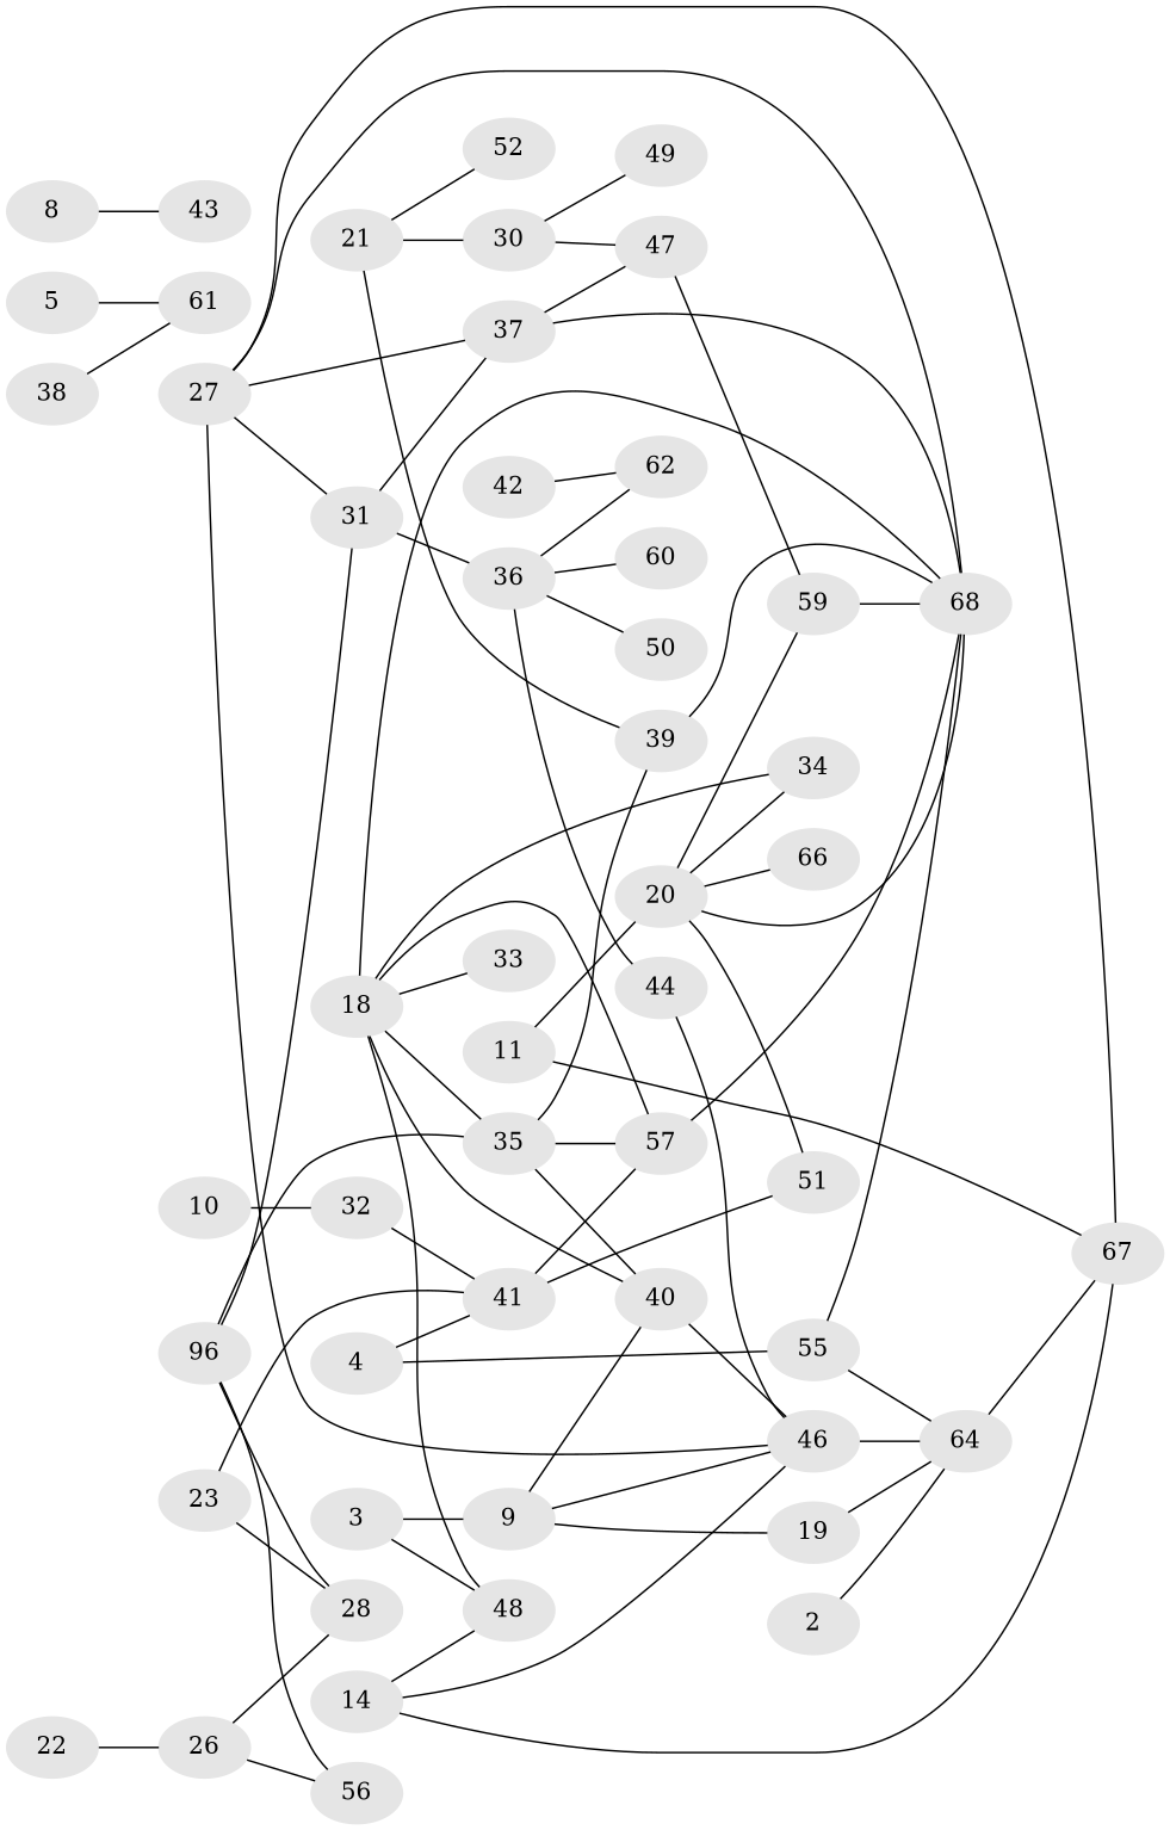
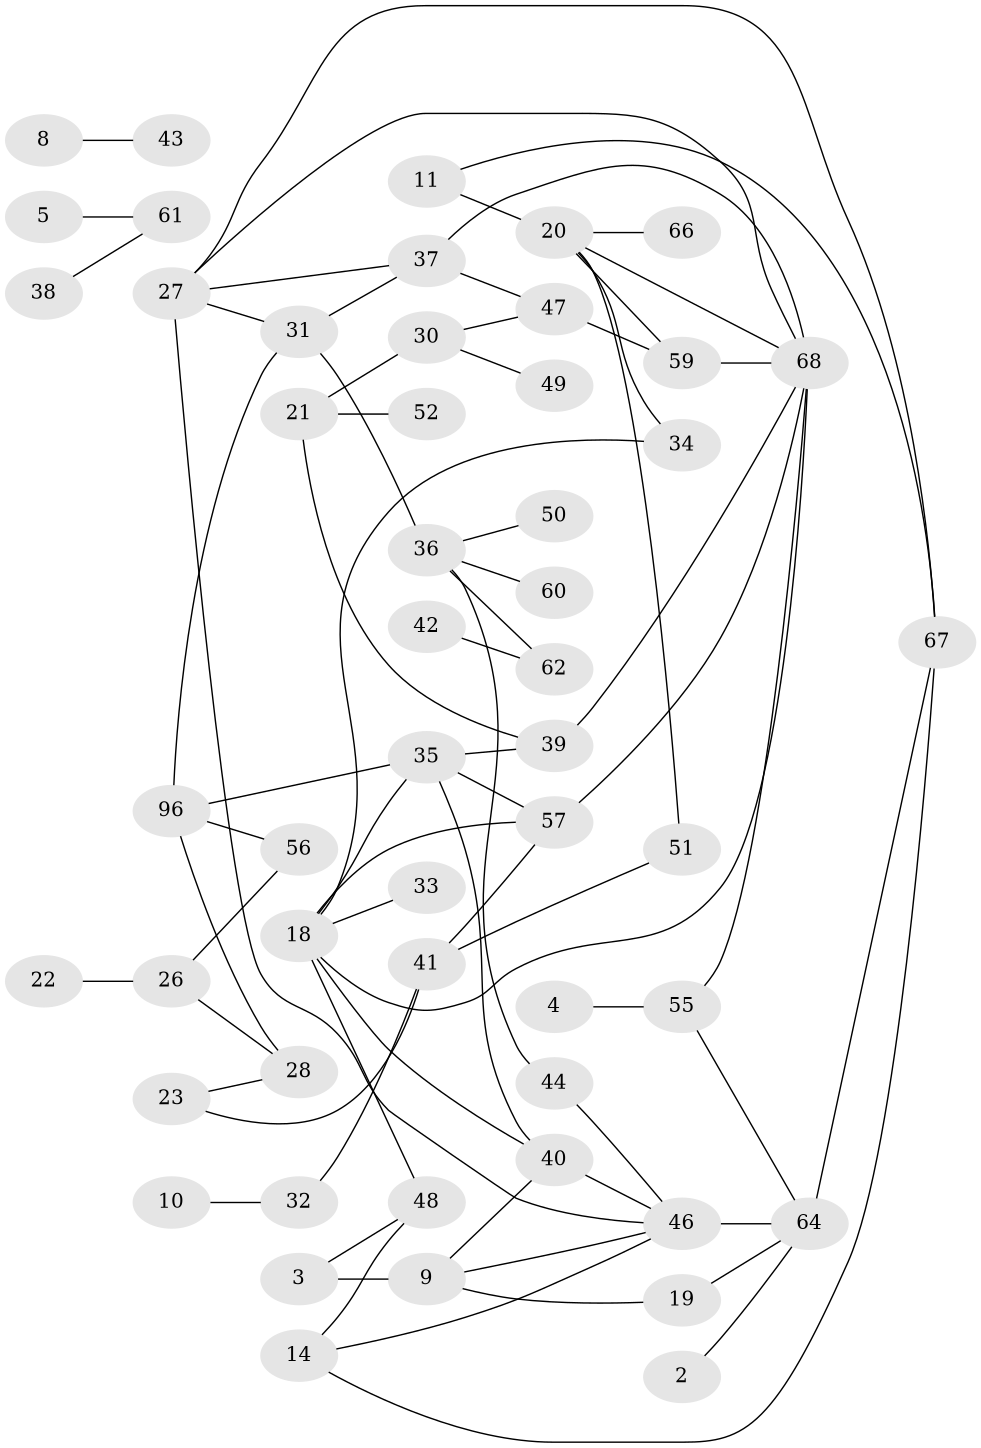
  graph {
    rankdir=LR
    node [color=gray90 style=filled]
    edge [weight=1.0]
    2
    64
    67
    3
    9
    48
    19
    40
    46
    4
    41
    55
    57
    51
    68
    5
    61
    8
    43
    10
    32
    11
    20
    34
    59
    66
    14
    n28 [label=96]
    28
    31
    35
    56
    37
    36
    39
    18
    33
    21
    30
    52
    47
    49
    22
    26
    23
    27
    44
    50
    60
    62
    38
    42
    2 -- 64
    64 -- 67
    3 -- 9
    3 -- 48
    9 -- 19
    9 -- 40
    9 -- 46
    19 -- 64
    40 -- 46
    46 -- 64
-   4 -- 41
    4 -- 55
    41 -- 57
    41 -- 51
    55 -- 64
    55 -- 68
    57 -- 68
    5 -- 61
    8 -- 43
    10 -- 32
    32 -- 41
    11 -- 67
    11 -- 20
    20 -- 51
    20 -- 68
    20 -- 34
    20 -- 59
    20 -- 66
    59 -- 68 [weight=2.0]
    14 -- 67
    14 -- 48
    14 -- 46
    n28 -- 28
    n28 -- 31
    n28 -- 35
    n28 -- 56
    31 -- 37
    31 -- 36
    35 -- 40
    35 -- 57
    35 -- 39
    37 -- 68
    37 -- 47
    36 -- 44
    36 -- 50
    36 -- 60
    36 -- 62
    39 -- 68
    18 -- 48
    18 -- 40 [weight=2.0]
    18 -- 57
    18 -- 68
    18 -- 34
    18 -- 35
    18 -- 33
    21 -- 39
    21 -- 30
    21 -- 52
    30 -- 47
    30 -- 49
    47 -- 59 [weight=2.0]
    22 -- 26
    26 -- 28
    26 -- 56
    23 -- 41
    23 -- 28
    27 -- 67
    27 -- 46 [weight=2.0]
    27 -- 68
    27 -- 31
    27 -- 37
    44 -- 46
    38 -- 61
    42 -- 62
  }
